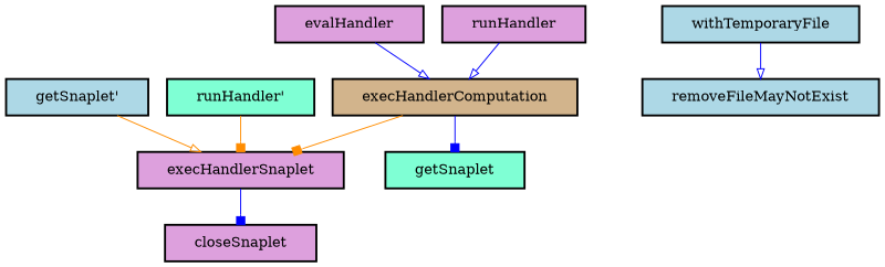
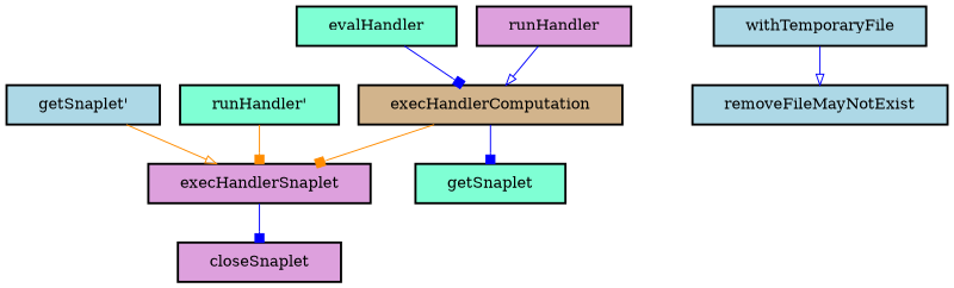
  digraph {
    node [fillcolor=plum margin="0.4,0.1" shape=box style="filled,bold"]
    edge [arrowhead=box color=blue penwidth=1]
    n1 [label=closeSnaplet]
-   n2 [label=evalHandler]
+   n2 [fillcolor=aquamarine label=evalHandler]
    n3 [fillcolor=tan label=execHandlerComputation]
    n4 [label=execHandlerSnaplet]
    n5 [fillcolor=aquamarine label=getSnaplet]
    n6 [fillcolor=lightblue label="getSnaplet'"]
    n7 [fillcolor=lightblue label=removeFileMayNotExist]
    n8 [label=runHandler]
    n9 [fillcolor=aquamarine label="runHandler'"]
    n10 [fillcolor=lightblue label=withTemporaryFile]
-   n2 -> n3 [arrowhead=onormal]
+   n2 -> n3
    n3 -> n4 [color=darkorange]
    n3 -> n5
    n4 -> n1
    n6 -> n4 [arrowhead=onormal color=darkorange]
    n8 -> n3 [arrowhead=onormal]
    n9 -> n4 [color=darkorange]
    n10 -> n7 [arrowhead=onormal]
  }
